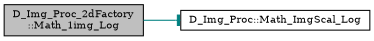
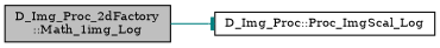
  digraph {
    rankdir=LR
    fontname="DejaVu Serif"
    node [color=black fontname="DejaVu Serif" fontsize=10 shape=record style=filled]
    n1 [fillcolor=grey75 fontcolor=black height=0.2 label="D_Img_Proc_2dFactory\l::Math_1img_Log" width=0.4]
-   n2 [fillcolor=white height=0.2 label="D_Img_Proc::Math_ImgScal_Log" width=0.4]
+   n2 [fillcolor=white height=0.2 label="D_Img_Proc::Proc_ImgScal_Log" width=0.4]
    n1 -> n2 [color=teal fontname="DejaVu Serif" fontsize=10 labelfontname=Helvetica labelfontsize=10 style=solid arrowhead=tee]
  }
